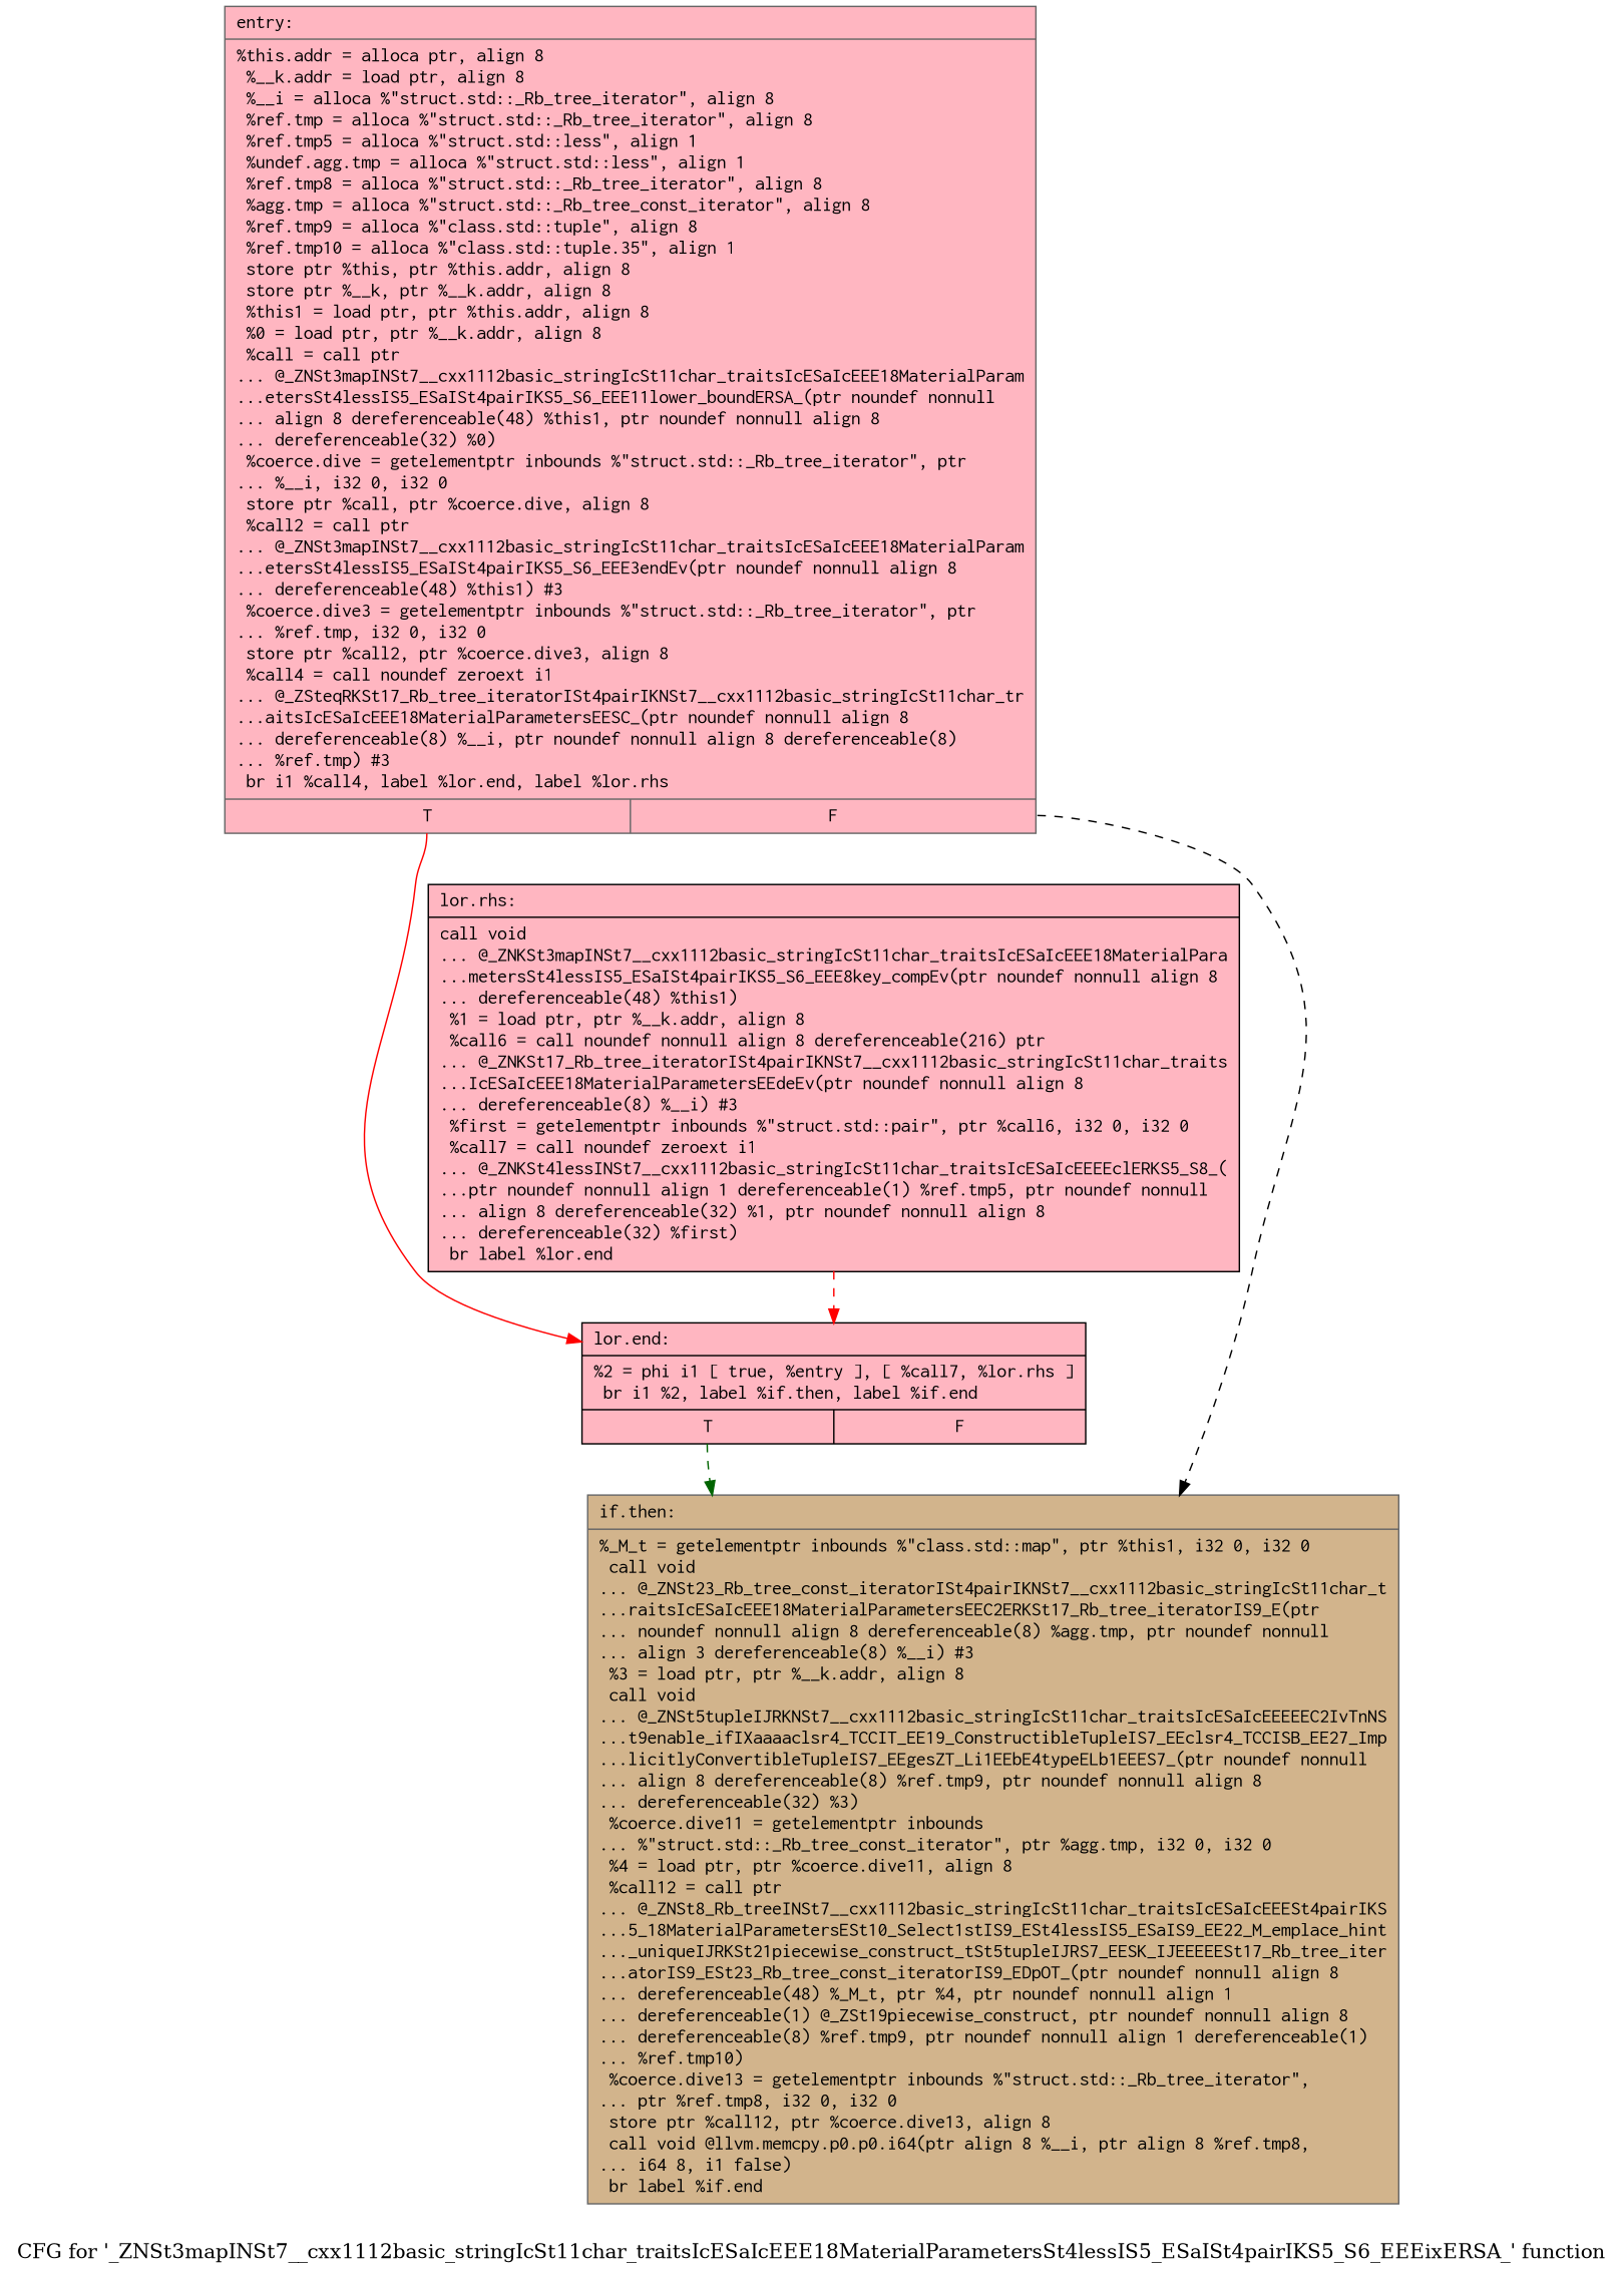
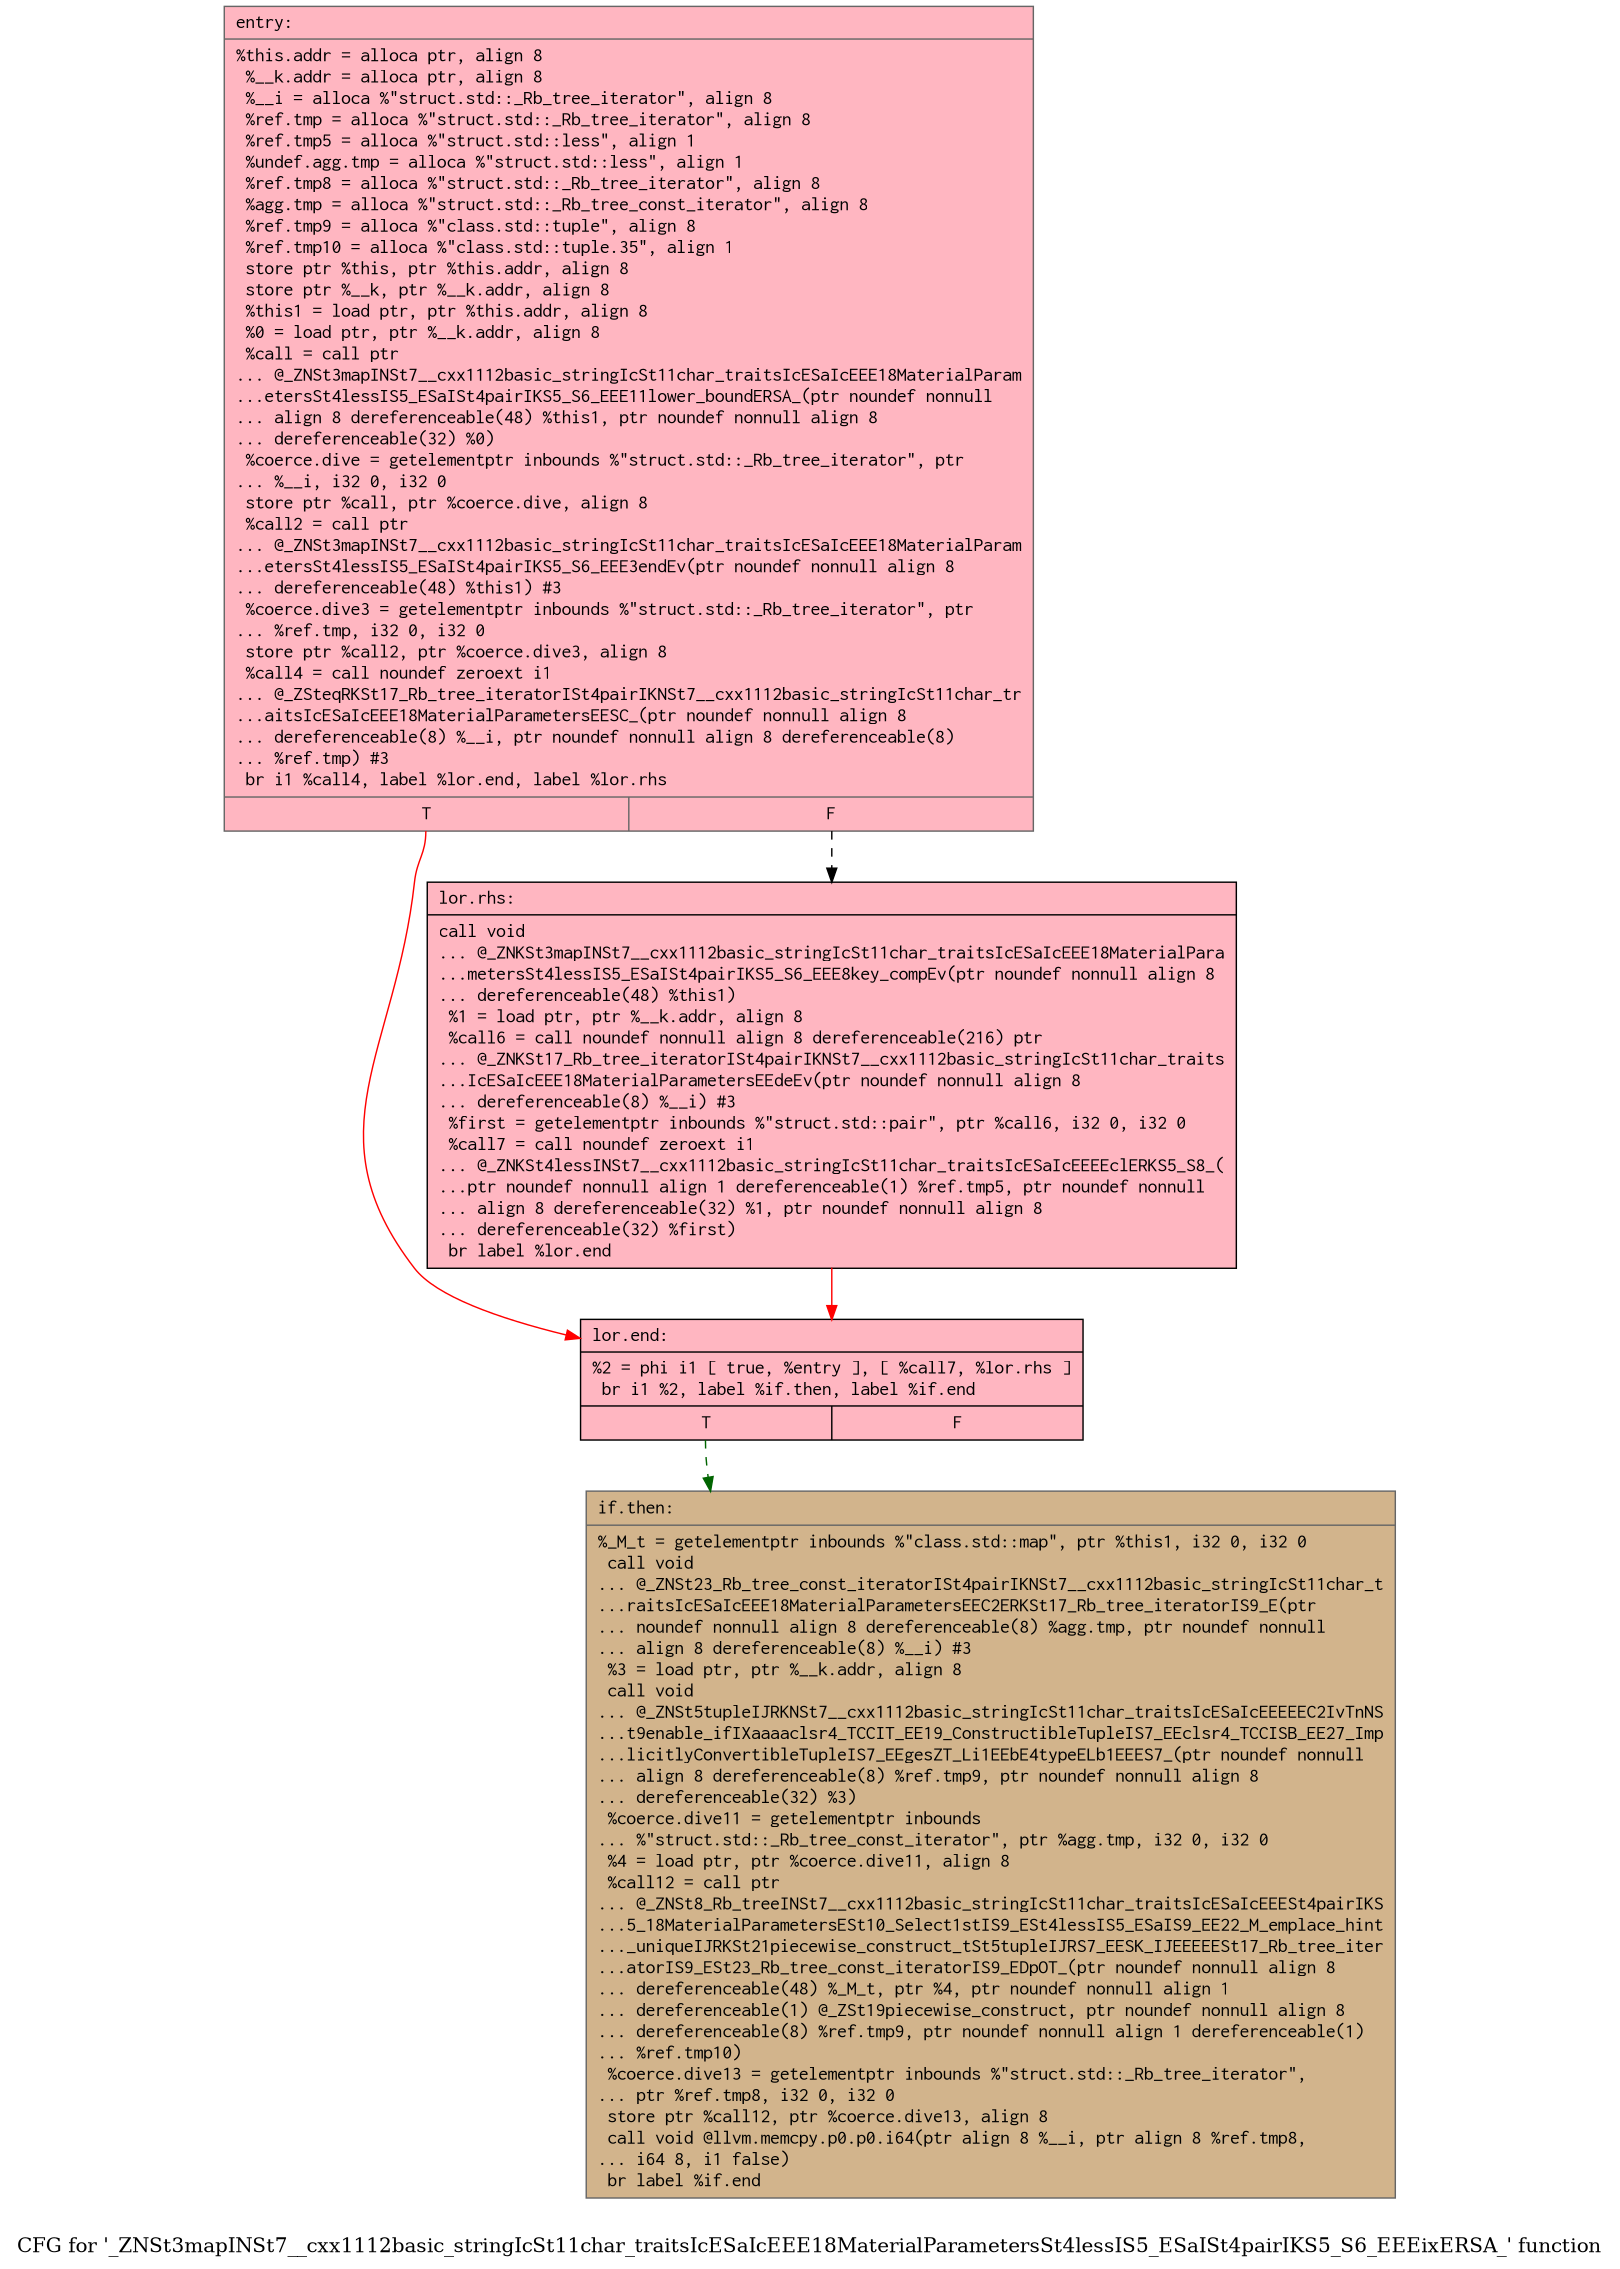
  digraph {
    label="CFG for '_ZNSt3mapINSt7__cxx1112basic_stringIcSt11char_traitsIcESaIcEEE18MaterialParametersSt4lessIS5_ESaISt4pairIKS5_S6_EEEixERSA_' function"
    node [color=gray40 fillcolor=lightpink fontname=Courier shape=record style=filled]
    edge [color=red style=solid tailport=s0]
-   n1 [label="{entry:\l|  %this.addr = alloca ptr, align 8\l  %__k.addr = load ptr, align 8\l  %__i = alloca %\"struct.std::_Rb_tree_iterator\", align 8\l  %ref.tmp = alloca %\"struct.std::_Rb_tree_iterator\", align 8\l  %ref.tmp5 = alloca %\"struct.std::less\", align 1\l  %undef.agg.tmp = alloca %\"struct.std::less\", align 1\l  %ref.tmp8 = alloca %\"struct.std::_Rb_tree_iterator\", align 8\l  %agg.tmp = alloca %\"struct.std::_Rb_tree_const_iterator\", align 8\l  %ref.tmp9 = alloca %\"class.std::tuple\", align 8\l  %ref.tmp10 = alloca %\"class.std::tuple.35\", align 1\l  store ptr %this, ptr %this.addr, align 8\l  store ptr %__k, ptr %__k.addr, align 8\l  %this1 = load ptr, ptr %this.addr, align 8\l  %0 = load ptr, ptr %__k.addr, align 8\l  %call = call ptr\l... @_ZNSt3mapINSt7__cxx1112basic_stringIcSt11char_traitsIcESaIcEEE18MaterialParam\l...etersSt4lessIS5_ESaISt4pairIKS5_S6_EEE11lower_boundERSA_(ptr noundef nonnull\l... align 8 dereferenceable(48) %this1, ptr noundef nonnull align 8\l... dereferenceable(32) %0)\l  %coerce.dive = getelementptr inbounds %\"struct.std::_Rb_tree_iterator\", ptr\l... %__i, i32 0, i32 0\l  store ptr %call, ptr %coerce.dive, align 8\l  %call2 = call ptr\l... @_ZNSt3mapINSt7__cxx1112basic_stringIcSt11char_traitsIcESaIcEEE18MaterialParam\l...etersSt4lessIS5_ESaISt4pairIKS5_S6_EEE3endEv(ptr noundef nonnull align 8\l... dereferenceable(48) %this1) #3\l  %coerce.dive3 = getelementptr inbounds %\"struct.std::_Rb_tree_iterator\", ptr\l... %ref.tmp, i32 0, i32 0\l  store ptr %call2, ptr %coerce.dive3, align 8\l  %call4 = call noundef zeroext i1\l... @_ZSteqRKSt17_Rb_tree_iteratorISt4pairIKNSt7__cxx1112basic_stringIcSt11char_tr\l...aitsIcESaIcEEE18MaterialParametersEESC_(ptr noundef nonnull align 8\l... dereferenceable(8) %__i, ptr noundef nonnull align 8 dereferenceable(8)\l... %ref.tmp) #3\l  br i1 %call4, label %lor.end, label %lor.rhs\l|{<s0>T|<s1>F}}"]
+   n1 [label="{entry:\l|  %this.addr = alloca ptr, align 8\l  %__k.addr = alloca ptr, align 8\l  %__i = alloca %\"struct.std::_Rb_tree_iterator\", align 8\l  %ref.tmp = alloca %\"struct.std::_Rb_tree_iterator\", align 8\l  %ref.tmp5 = alloca %\"struct.std::less\", align 1\l  %undef.agg.tmp = alloca %\"struct.std::less\", align 1\l  %ref.tmp8 = alloca %\"struct.std::_Rb_tree_iterator\", align 8\l  %agg.tmp = alloca %\"struct.std::_Rb_tree_const_iterator\", align 8\l  %ref.tmp9 = alloca %\"class.std::tuple\", align 8\l  %ref.tmp10 = alloca %\"class.std::tuple.35\", align 1\l  store ptr %this, ptr %this.addr, align 8\l  store ptr %__k, ptr %__k.addr, align 8\l  %this1 = load ptr, ptr %this.addr, align 8\l  %0 = load ptr, ptr %__k.addr, align 8\l  %call = call ptr\l... @_ZNSt3mapINSt7__cxx1112basic_stringIcSt11char_traitsIcESaIcEEE18MaterialParam\l...etersSt4lessIS5_ESaISt4pairIKS5_S6_EEE11lower_boundERSA_(ptr noundef nonnull\l... align 8 dereferenceable(48) %this1, ptr noundef nonnull align 8\l... dereferenceable(32) %0)\l  %coerce.dive = getelementptr inbounds %\"struct.std::_Rb_tree_iterator\", ptr\l... %__i, i32 0, i32 0\l  store ptr %call, ptr %coerce.dive, align 8\l  %call2 = call ptr\l... @_ZNSt3mapINSt7__cxx1112basic_stringIcSt11char_traitsIcESaIcEEE18MaterialParam\l...etersSt4lessIS5_ESaISt4pairIKS5_S6_EEE3endEv(ptr noundef nonnull align 8\l... dereferenceable(48) %this1) #3\l  %coerce.dive3 = getelementptr inbounds %\"struct.std::_Rb_tree_iterator\", ptr\l... %ref.tmp, i32 0, i32 0\l  store ptr %call2, ptr %coerce.dive3, align 8\l  %call4 = call noundef zeroext i1\l... @_ZSteqRKSt17_Rb_tree_iteratorISt4pairIKNSt7__cxx1112basic_stringIcSt11char_tr\l...aitsIcESaIcEEE18MaterialParametersEESC_(ptr noundef nonnull align 8\l... dereferenceable(8) %__i, ptr noundef nonnull align 8 dereferenceable(8)\l... %ref.tmp) #3\l  br i1 %call4, label %lor.end, label %lor.rhs\l|{<s0>T|<s1>F}}"]
    n2 [color=black label="{lor.end:\l|  %2 = phi i1 [ true, %entry ], [ %call7, %lor.rhs ]\l  br i1 %2, label %if.then, label %if.end\l|{<s0>T|<s1>F}}"]
    n3 [color=black label="{lor.rhs:\l|  call void\l... @_ZNKSt3mapINSt7__cxx1112basic_stringIcSt11char_traitsIcESaIcEEE18MaterialPara\l...metersSt4lessIS5_ESaISt4pairIKS5_S6_EEE8key_compEv(ptr noundef nonnull align 8\l... dereferenceable(48) %this1)\l  %1 = load ptr, ptr %__k.addr, align 8\l  %call6 = call noundef nonnull align 8 dereferenceable(216) ptr\l... @_ZNKSt17_Rb_tree_iteratorISt4pairIKNSt7__cxx1112basic_stringIcSt11char_traits\l...IcESaIcEEE18MaterialParametersEEdeEv(ptr noundef nonnull align 8\l... dereferenceable(8) %__i) #3\l  %first = getelementptr inbounds %\"struct.std::pair\", ptr %call6, i32 0, i32 0\l  %call7 = call noundef zeroext i1\l... @_ZNKSt4lessINSt7__cxx1112basic_stringIcSt11char_traitsIcESaIcEEEEclERKS5_S8_(\l...ptr noundef nonnull align 1 dereferenceable(1) %ref.tmp5, ptr noundef nonnull\l... align 8 dereferenceable(32) %1, ptr noundef nonnull align 8\l... dereferenceable(32) %first)\l  br label %lor.end\l}"]
-   n4 [fillcolor=tan label="{if.then:\l|  %_M_t = getelementptr inbounds %\"class.std::map\", ptr %this1, i32 0, i32 0\l  call void\l... @_ZNSt23_Rb_tree_const_iteratorISt4pairIKNSt7__cxx1112basic_stringIcSt11char_t\l...raitsIcESaIcEEE18MaterialParametersEEC2ERKSt17_Rb_tree_iteratorIS9_E(ptr\l... noundef nonnull align 8 dereferenceable(8) %agg.tmp, ptr noundef nonnull\l... align 3 dereferenceable(8) %__i) #3\l  %3 = load ptr, ptr %__k.addr, align 8\l  call void\l... @_ZNSt5tupleIJRKNSt7__cxx1112basic_stringIcSt11char_traitsIcESaIcEEEEEC2IvTnNS\l...t9enable_ifIXaaaaclsr4_TCCIT_EE19_ConstructibleTupleIS7_EEclsr4_TCCISB_EE27_Imp\l...licitlyConvertibleTupleIS7_EEgesZT_Li1EEbE4typeELb1EEES7_(ptr noundef nonnull\l... align 8 dereferenceable(8) %ref.tmp9, ptr noundef nonnull align 8\l... dereferenceable(32) %3)\l  %coerce.dive11 = getelementptr inbounds\l... %\"struct.std::_Rb_tree_const_iterator\", ptr %agg.tmp, i32 0, i32 0\l  %4 = load ptr, ptr %coerce.dive11, align 8\l  %call12 = call ptr\l... @_ZNSt8_Rb_treeINSt7__cxx1112basic_stringIcSt11char_traitsIcESaIcEEESt4pairIKS\l...5_18MaterialParametersESt10_Select1stIS9_ESt4lessIS5_ESaIS9_EE22_M_emplace_hint\l..._uniqueIJRKSt21piecewise_construct_tSt5tupleIJRS7_EESK_IJEEEEESt17_Rb_tree_iter\l...atorIS9_ESt23_Rb_tree_const_iteratorIS9_EDpOT_(ptr noundef nonnull align 8\l... dereferenceable(48) %_M_t, ptr %4, ptr noundef nonnull align 1\l... dereferenceable(1) @_ZSt19piecewise_construct, ptr noundef nonnull align 8\l... dereferenceable(8) %ref.tmp9, ptr noundef nonnull align 1 dereferenceable(1)\l... %ref.tmp10)\l  %coerce.dive13 = getelementptr inbounds %\"struct.std::_Rb_tree_iterator\",\l... ptr %ref.tmp8, i32 0, i32 0\l  store ptr %call12, ptr %coerce.dive13, align 8\l  call void @llvm.memcpy.p0.p0.i64(ptr align 8 %__i, ptr align 8 %ref.tmp8,\l... i64 8, i1 false)\l  br label %if.end\l}"]
+   n4 [fillcolor=tan label="{if.then:\l|  %_M_t = getelementptr inbounds %\"class.std::map\", ptr %this1, i32 0, i32 0\l  call void\l... @_ZNSt23_Rb_tree_const_iteratorISt4pairIKNSt7__cxx1112basic_stringIcSt11char_t\l...raitsIcESaIcEEE18MaterialParametersEEC2ERKSt17_Rb_tree_iteratorIS9_E(ptr\l... noundef nonnull align 8 dereferenceable(8) %agg.tmp, ptr noundef nonnull\l... align 8 dereferenceable(8) %__i) #3\l  %3 = load ptr, ptr %__k.addr, align 8\l  call void\l... @_ZNSt5tupleIJRKNSt7__cxx1112basic_stringIcSt11char_traitsIcESaIcEEEEEC2IvTnNS\l...t9enable_ifIXaaaaclsr4_TCCIT_EE19_ConstructibleTupleIS7_EEclsr4_TCCISB_EE27_Imp\l...licitlyConvertibleTupleIS7_EEgesZT_Li1EEbE4typeELb1EEES7_(ptr noundef nonnull\l... align 8 dereferenceable(8) %ref.tmp9, ptr noundef nonnull align 8\l... dereferenceable(32) %3)\l  %coerce.dive11 = getelementptr inbounds\l... %\"struct.std::_Rb_tree_const_iterator\", ptr %agg.tmp, i32 0, i32 0\l  %4 = load ptr, ptr %coerce.dive11, align 8\l  %call12 = call ptr\l... @_ZNSt8_Rb_treeINSt7__cxx1112basic_stringIcSt11char_traitsIcESaIcEEESt4pairIKS\l...5_18MaterialParametersESt10_Select1stIS9_ESt4lessIS5_ESaIS9_EE22_M_emplace_hint\l..._uniqueIJRKSt21piecewise_construct_tSt5tupleIJRS7_EESK_IJEEEEESt17_Rb_tree_iter\l...atorIS9_ESt23_Rb_tree_const_iteratorIS9_EDpOT_(ptr noundef nonnull align 8\l... dereferenceable(48) %_M_t, ptr %4, ptr noundef nonnull align 1\l... dereferenceable(1) @_ZSt19piecewise_construct, ptr noundef nonnull align 8\l... dereferenceable(8) %ref.tmp9, ptr noundef nonnull align 1 dereferenceable(1)\l... %ref.tmp10)\l  %coerce.dive13 = getelementptr inbounds %\"struct.std::_Rb_tree_iterator\",\l... ptr %ref.tmp8, i32 0, i32 0\l  store ptr %call12, ptr %coerce.dive13, align 8\l  call void @llvm.memcpy.p0.p0.i64(ptr align 8 %__i, ptr align 8 %ref.tmp8,\l... i64 8, i1 false)\l  br label %if.end\l}"]
    n1 -> n2
-   n1 -> n4 [color=black style=dashed tailport=s1]
+   n1 -> n3 [color=black style=dashed tailport=s1]
    n2 -> n4 [color=darkgreen style=dashed]
-   n3 -> n2 [style=dashed tailport=""]
+   n3 -> n2 [tailport=""]
  }
